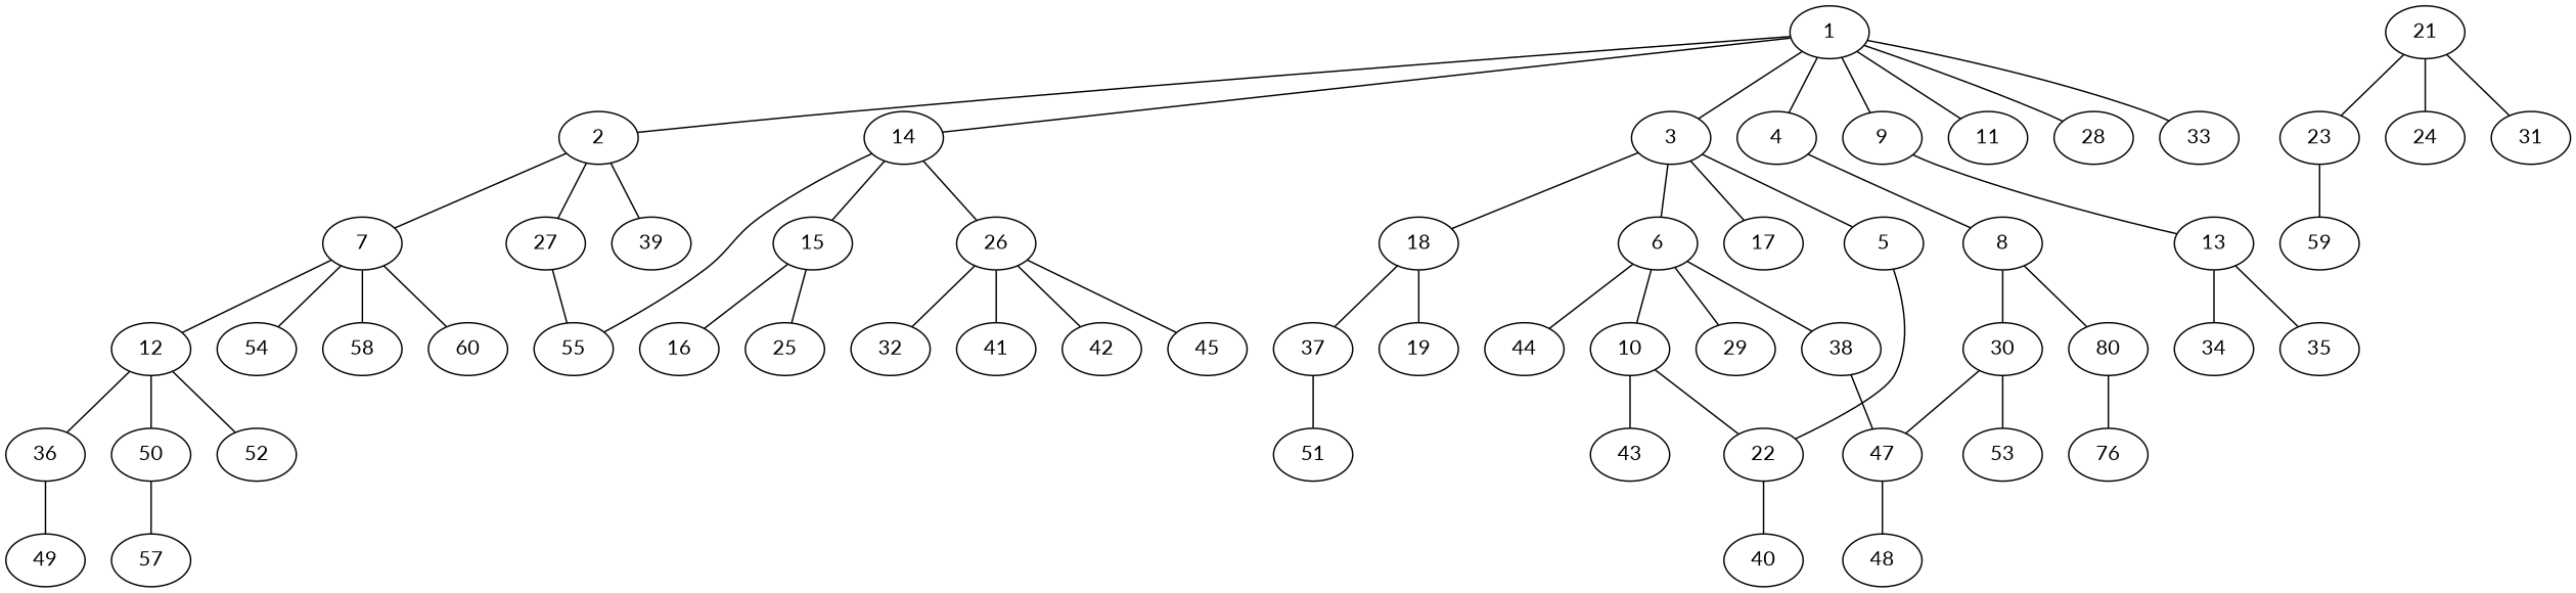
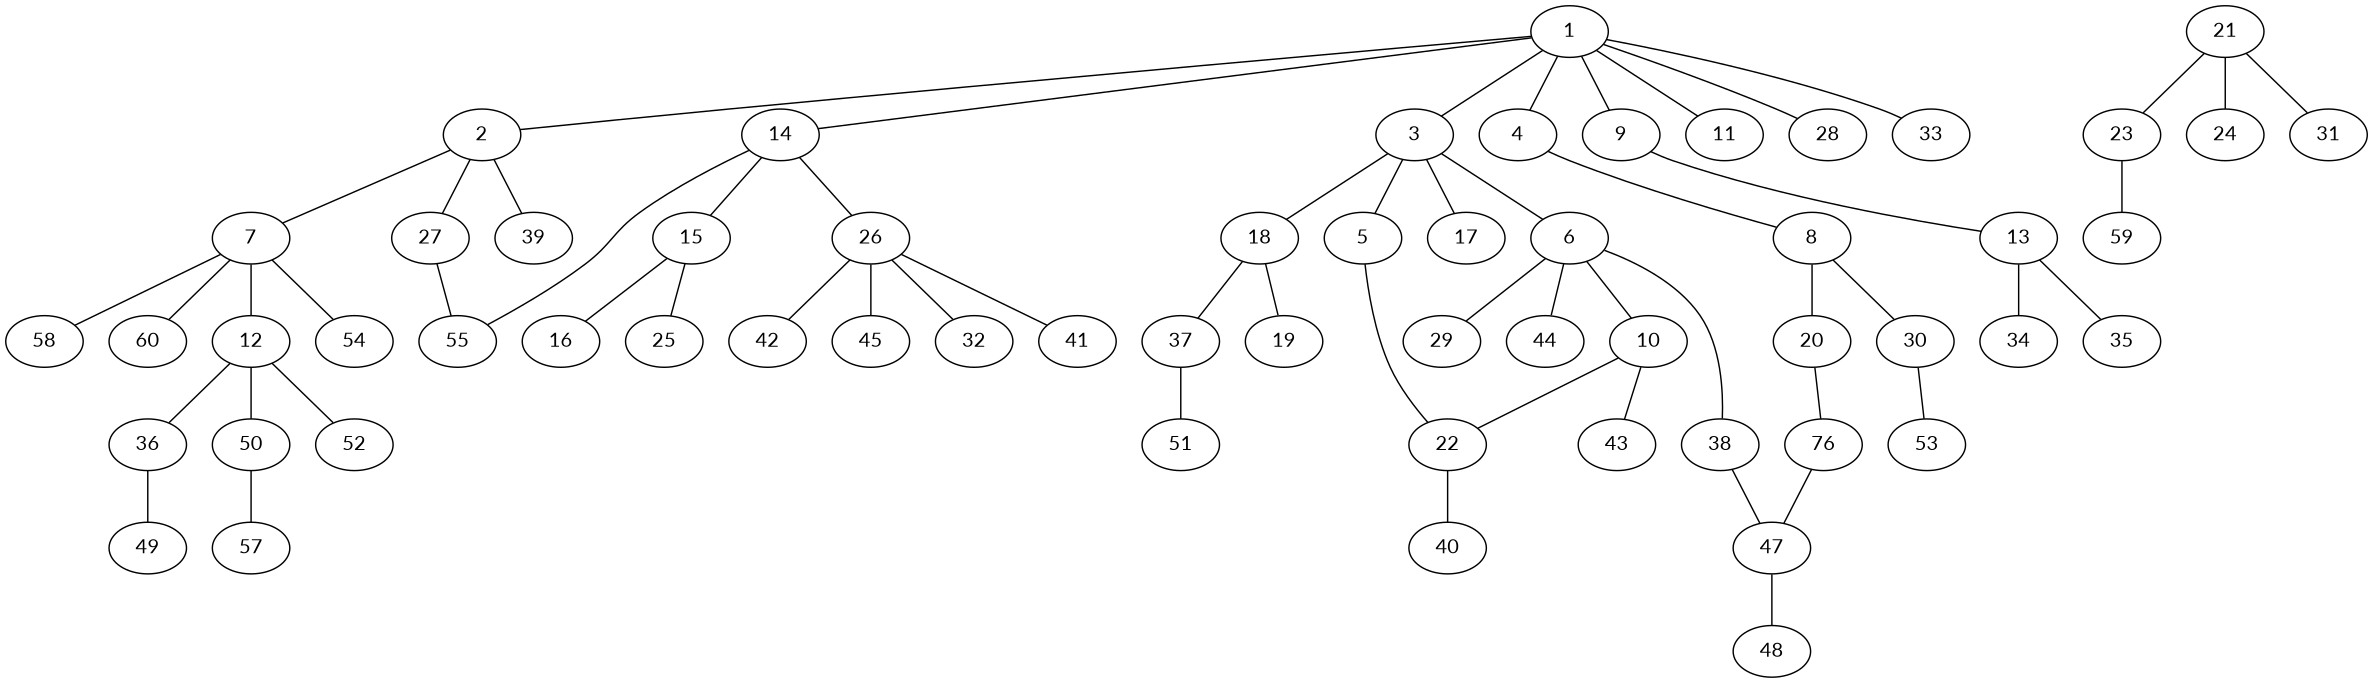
  graph {
    fontname=Lato
    node [fontname=Lato]
    edge [fontname=Lato]
    1
    2
    3
    4
    9
    11
    14
    28
    33
    7
    27
    39
    5
    6
    17
    18
    8
    13
    15
    26
    55
    12
    54
    58
    60
    22
    10
    29
    38
    44
    19
    37
-   20 [label=80]
+   20
    30
    34
    35
    16
    25
    32
    41
    42
    45
    36
    50
    52
    40
    43
    47
    51
    n50 [label=76]
    53
    21
    23
    24
    31
    48
    49
    57
    59
    1 -- 2
    1 -- 3
    1 -- 4
    1 -- 9
    1 -- 11
    1 -- 14
    1 -- 28
    1 -- 33
    2 -- 7
    2 -- 27
    2 -- 39
    3 -- 5
    3 -- 6
    3 -- 17
    3 -- 18
    4 -- 8
    9 -- 13
    14 -- 15
    14 -- 26
    14 -- 55
    7 -- 12
    7 -- 54
    7 -- 58
    7 -- 60
    27 -- 55
    5 -- 22
    6 -- 10
    6 -- 29
    6 -- 38
    6 -- 44
    18 -- 19
    18 -- 37
    8 -- 20
    8 -- 30
    13 -- 34
    13 -- 35
    15 -- 16
    15 -- 25
    26 -- 32
    26 -- 41
    26 -- 42
    26 -- 45
    12 -- 36
    12 -- 50
    12 -- 52
    22 -- 40
    10 -- 22
    10 -- 43
    38 -- 47
    37 -- 51
    20 -- n50
    30 -- 53
    36 -- 49
    50 -- 57
    47 -- 48
-   30 -- 47
+   n50 -- 47
    21 -- 23
    21 -- 24
    21 -- 31
    23 -- 59
  }
